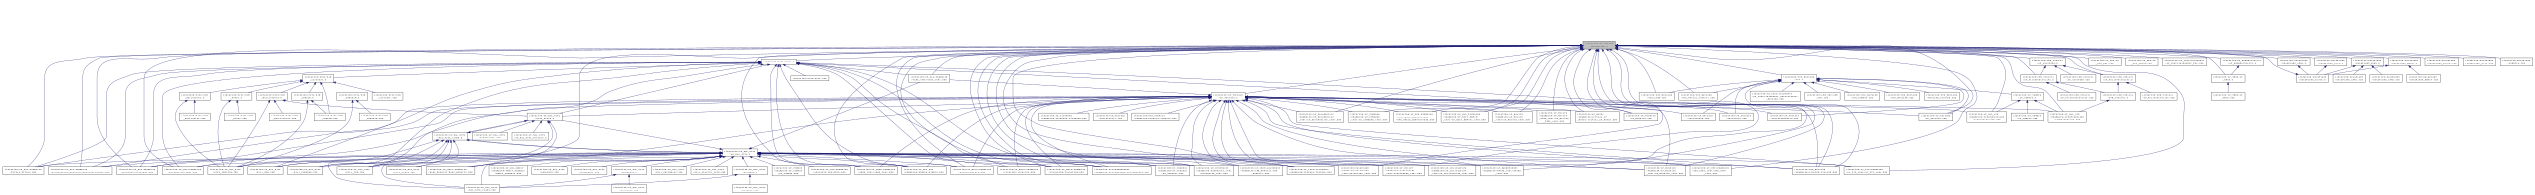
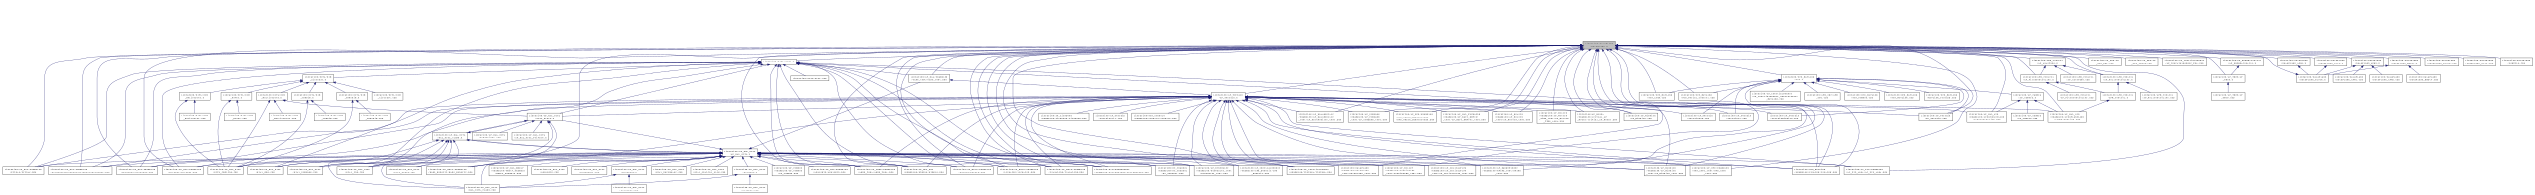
  digraph {
    fontname="Courier Prime"
    node [color=black fillcolor=white fontname="Courier Prime" fontsize=10 shape=record style=filled]
    edge [color=midnightblue dir=back fontname="Courier Prime" fontsize=10 labelfontname=Helvetica labelfontsize=10 style=solid]
    n1 [fillcolor=grey75 fontcolor=black height=0.2 label="libraries/DataFlash\l/DataFlash.h" width=0.4]
    n2 [height=0.2 label="libraries/AC_PID/examples\l/AC_PID_test/AC_PID_test.pde" width=0.4]
    n3 [height=0.2 label="libraries/AP_AHRS/examples\l/AHRS_Test/AHRS_Test.pde" width=0.4]
    n4 [height=0.2 label="libraries/AP_Baro/examples\l/BARO_generic/BARO_generic.pde" width=0.4]
    n5 [height=0.2 label="libraries/AP_BattMonitor\l/examples/AP_BattMonitor\l_test/AP_BattMonitor_test.pde" width=0.4]
    n6 [height=0.2 label="libraries/AP_Compass\l/examples/AP_Compass\l_test/AP_Compass_test.pde" width=0.4]
    n7 [height=0.2 label="libraries/AP_GPS/AP\l_GPS_SBP.cpp" width=0.4]
    n8 [height=0.2 label="libraries/AP_GPS/AP\l_GPS_UBLOX.cpp" width=0.4]
    n9 [height=0.2 label="libraries/AP_GPS/examples\l/GPS_AUTO_test/GPS_AUTO\l_test.pde" width=0.4]
    n10 [height=0.2 label="libraries/AP_GPS/examples\l/GPS_UBLOX_passthrough\l/GPS_UBLOX_passthrough.pde" width=0.4]
    n11 [height=0.2 label="libraries/AP_HAL/examples\l/Printf/Printf.pde" width=0.4]
    n12 [height=0.2 label="libraries/AP_HAL/examples\l/RCInput/RCInput.pde" width=0.4]
    n13 [height=0.2 label="libraries/AP_HAL/examples\l/RCInputToRCOutput/RCInputToRCOutput.pde" width=0.4]
    n14 [height=0.2 label="libraries/AP_HAL/examples\l/RCOutput/RCOutput.pde" width=0.4]
    n15 [height=0.2 label="libraries/AP_HAL/examples\l/UART_test/UART_test.pde" width=0.4]
    n16 [height=0.2 label="libraries/AP_HAL_AVR\l/examples/ArduCopterLibs\l/ArduCopterLibs.pde" width=0.4]
    n17 [height=0.2 label="libraries/AP_HAL_AVR\l/examples/ArduPlaneLibs\l/ArduPlaneLibs.pde" width=0.4]
    n18 [height=0.2 label="libraries/AP_HAL_FLYMAPLE\l/examples/AP_Baro_BMP085\l_test/AP_Baro_BMP085_test.pde" width=0.4]
    n19 [height=0.2 label="libraries/AP_HAL_PX4\l/examples/simple/simple.pde" width=0.4]
    n20 [height=0.2 label="libraries/AP_Terrain\l/AP_Terrain.h" width=0.4]
    n21 [height=0.2 label="libraries/AP_InertialSensor\l/examples/INS_generic/INS\l_generic.pde" width=0.4]
    n22 [height=0.2 label="libraries/AP_InertialSensor\l/examples/VibTest/VibTest.pde" width=0.4]
    n23 [height=0.2 label="libraries/AP_Math/examples\l/eulers/eulers.pde" width=0.4]
    n24 [height=0.2 label="libraries/AP_Math/examples\l/location/location.pde" width=0.4]
    n25 [height=0.2 label="libraries/AP_Math/examples\l/rotations/rotations.pde" width=0.4]
    n26 [height=0.2 label="libraries/AP_Mission\l/examples/AP_Mission\l_test/AP_Mission_test.pde" width=0.4]
    n27 [height=0.2 label="libraries/AP_Notify\l/examples/ToshibaLED\l_test/ToshibaLED_test.pde" width=0.4]
    n28 [height=0.2 label="libraries/AP_OpticalFlow\l/examples/AP_OpticalFlow\l_test/AP_OpticalFlow_test.pde" width=0.4]
    n29 [height=0.2 label="libraries/AP_RangeFinder\l/examples/RFIND_test/RFIND\l_test.pde" width=0.4]
    n30 [height=0.2 label="libraries/AP_Scheduler\l/examples/Scheduler_test\l/Scheduler_test.pde" width=0.4]
    n31 [height=0.2 label="libraries/DataFlash\l/examples/DataFlash\l_test/DataFlash_test.pde" width=0.4]
    n32 [height=0.2 label="libraries/GCS_MAVLink\l/examples/routing/routing.pde" width=0.4]
    n33 [height=0.2 label="libraries/RC_Channel\l/examples/RC_Channel\l/RC_Channel.pde" width=0.4]
    n34 [height=0.2 label="libraries/StorageManager\l/examples/StorageTest/StorageTest.pde" width=0.4]
    n35 [height=0.2 label="libraries/AP_Motors\l/examples/AP_Motors\l_test/AP_Motors_test.pde" width=0.4]
    n36 [height=0.2 label="libraries/AP_Motors\l/examples/AP_Motors\l_Time_test/AP_Motors\l_Time_test.pde" width=0.4]
    n37 [height=0.2 label="libraries/AP_Mount\l/examples/trivial_AP\l_Mount/trivial_AP_Mount.pde" width=0.4]
    n38 [height=0.2 label="libraries/AP_Terrain\l/AP_Terrain.cpp" width=0.4]
    n39 [height=0.2 label="libraries/SITL/SITL.h" width=0.4]
    n40 [height=0.2 label="libraries/AP_InertialSensor\l/AP_InertialSensor_PX4.cpp" width=0.4]
    n41 [height=0.2 label="libraries/AP_SpdHgtControl\l/AP_SpdHgtControl.h" width=0.4]
    n42 [height=0.2 label="libraries/AP_TECS/AP\l_TECS.h" width=0.4]
    n43 [height=0.2 label="libraries/APM_Control\l/AP_AutoTune.h" width=0.4]
    n44 [height=0.2 label="libraries/APM_Control\l/AP_PitchController.h" width=0.4]
    n45 [height=0.2 label="libraries/APM_Control\l/AP_RollController.h" width=0.4]
    n46 [height=0.2 label="libraries/DataFlash\l/DataFlash_APM1.h" width=0.4]
    n47 [height=0.2 label="libraries/DataFlash\l/DataFlash_APM2.h" width=0.4]
    n48 [height=0.2 label="libraries/DataFlash\l/DataFlash_SITL.h" width=0.4]
    n49 [height=0.2 label="libraries/DataFlash\l/DataFlash_Empty.h" width=0.4]
    n50 [height=0.2 label="libraries/DataFlash\l/DataFlash_Block.cpp" width=0.4]
    n51 [height=0.2 label="libraries/DataFlash\l/DataFlash_SITL.cpp" width=0.4]
    n52 [height=0.2 label="libraries/DataFlash\l/LogFile.cpp" width=0.4]
    n53 [height=0.2 label="libraries/GCS_MAVLink\l/GCS.h" width=0.4]
    n54 [height=0.2 label="libraries/GCS_MAVLink\l/GCS_Logs.cpp" width=0.4]
    n55 [height=0.2 label="libraries/GCS_MAVLink\l/GCS_serial_control.cpp" width=0.4]
    n56 [height=0.2 label="libraries/AP_Mission\l/AP_Mission.cpp" width=0.4]
    n57 [height=0.2 label="libraries/AP_Airspeed\l/examples/Airspeed/Airspeed.pde" width=0.4]
    n58 [height=0.2 label="libraries/AP_HAL_SITL\l/SITL_State.h" width=0.4]
    n59 [height=0.2 label="libraries/AP_Terrain\l/TerrainGCS.cpp" width=0.4]
    n60 [height=0.2 label="libraries/AP_Terrain\l/TerrainIO.cpp" width=0.4]
    n61 [height=0.2 label="libraries/AP_Terrain\l/TerrainMission.cpp" width=0.4]
    n62 [height=0.2 label="libraries/AP_Terrain\l/TerrainUtil.cpp" width=0.4]
    n63 [height=0.2 label="libraries/GCS_Console\l/examples/Console/Console.pde" width=0.4]
    n64 [height=0.2 label="libraries/AP_HAL_SITL\l/sitl_ins.cpp" width=0.4]
    n65 [height=0.2 label="libraries/AP_HAL_SITL\l/sitl_compass.cpp" width=0.4]
    n66 [height=0.2 label="libraries/AP_HAL_SITL\l/sitl_gps.cpp" width=0.4]
    n67 [height=0.2 label="libraries/SITL/SIM\l_Aircraft.h" width=0.4]
    n68 [height=0.2 label="libraries/SITL/SITL.cpp" width=0.4]
    n69 [height=0.2 label="libraries/AP_TECS/AP\l_TECS.cpp" width=0.4]
    n70 [height=0.2 label="libraries/APM_Control\l/AP_AutoTune.cpp" width=0.4]
    n71 [height=0.2 label="libraries/APM_Control\l/AP_PitchController.cpp" width=0.4]
    n72 [height=0.2 label="libraries/APM_Control\l/APM_Control.h" width=0.4]
    n73 [height=0.2 label="libraries/APM_Control\l/AP_RollController.cpp" width=0.4]
    n74 [height=0.2 label="libraries/DataFlash\l/DataFlash_Block.h" width=0.4]
    n75 [height=0.2 label="libraries/DataFlash\l/DataFlash_APM1.cpp" width=0.4]
    n76 [height=0.2 label="libraries/DataFlash\l/DataFlash_APM2.cpp" width=0.4]
    n77 [height=0.2 label="libraries/DataFlash\l/DataFlash_Empty.cpp" width=0.4]
    n78 [height=0.2 label="libraries/AP_Camera\l/AP_Camera.h" width=0.4]
    n79 [height=0.2 label="libraries/AP_InertialSensor\l/AP_InertialSensor_UserInteract\l_MAVLink.cpp" width=0.4]
    n80 [height=0.2 label="libraries/APM_OBC/APM\l_OBC.cpp" width=0.4]
    n81 [height=0.2 label="libraries/GCS_MAVLink\l/GCS_Common.cpp" width=0.4]
    n82 [height=0.2 label="libraries/GCS_MAVLink\l/GCS_MAVLink.cpp" width=0.4]
    n83 [height=0.2 label="libraries/GCS_MAVLink\l/MAVLink_routing.cpp" width=0.4]
    n84 [height=0.2 label="libraries/AP_HAL_SITL\l/HAL_SITL_Class.h" width=0.4]
    n85 [height=0.2 label="libraries/AP_HAL_SITL\l/HAL_SITL_Class.cpp" width=0.4]
    n86 [height=0.2 label="libraries/AP_HAL_SITL\l/AP_HAL_SITL_Private.h" width=0.4]
    n87 [height=0.2 label="libraries/AP_HAL_SITL\l/UARTDriver.cpp" width=0.4]
    n88 [height=0.2 label="libraries/AP_HAL_SITL\l/AP_HAL_SITL.h" width=0.4]
    n89 [height=0.2 label="libraries/AP_HAL_SITL\l/SITL_cmdline.cpp" width=0.4]
    n90 [height=0.2 label="libraries/AP_HAL_SITL\l/SITL_State.cpp" width=0.4]
    n91 [height=0.2 label="libraries/AP_Common\l/examples/AP_Common\l/AP_Common.pde" width=0.4]
    n92 [height=0.2 label="libraries/AP_HAL/examples\l/AnalogIn/AnalogIn.pde" width=0.4]
    n93 [height=0.2 label="libraries/AP_HAL_Empty\l/examples/empty_example\l/empty_example.pde" width=0.4]
    n94 [height=0.2 label="libraries/AP_HAL_SITL\l/AnalogIn.cpp" width=0.4]
    n95 [height=0.2 label="libraries/AP_HAL_SITL\l/RCInput.h" width=0.4]
    n96 [height=0.2 label="libraries/AP_HAL_SITL\l/RCOutput.h" width=0.4]
    n97 [height=0.2 label="libraries/AP_HAL_SITL\l/Scheduler.cpp" width=0.4]
    n98 [height=0.2 label="libraries/AP_HAL_SITL\l/sitl_barometer.cpp" width=0.4]
    n99 [height=0.2 label="libraries/AP_HAL_SITL\l/sitl_optical_flow.cpp" width=0.4]
    n100 [height=0.2 label="libraries/AP_HAL_SITL\l/RCInput.cpp" width=0.4]
    n101 [height=0.2 label="libraries/AP_HAL_SITL\l/RCOutput.cpp" width=0.4]
    n102 [height=0.2 label="libraries/SITL/SIM\l_Multicopter.h" width=0.4]
    n103 [height=0.2 label="libraries/SITL/SIM\l_Aircraft.cpp" width=0.4]
    n104 [height=0.2 label="libraries/SITL/SIM\l_CRRCSim.h" width=0.4]
    n105 [height=0.2 label="libraries/SITL/SIM\l_Helicopter.h" width=0.4]
    n106 [height=0.2 label="libraries/SITL/SIM\l_JSBSim.h" width=0.4]
    n107 [height=0.2 label="libraries/SITL/SIM\l_Rover.h" width=0.4]
    n108 [height=0.2 label="libraries/SITL/SIM\l_Multicopter.cpp" width=0.4]
    n109 [height=0.2 label="libraries/SITL/SIM\l_CRRCSim.cpp" width=0.4]
    n110 [height=0.2 label="libraries/SITL/SIM\l_Helicopter.cpp" width=0.4]
    n111 [height=0.2 label="libraries/SITL/SIM\l_JSBSim.cpp" width=0.4]
    n112 [height=0.2 label="libraries/SITL/SIM\l_Rover.cpp" width=0.4]
    n113 [height=0.2 label="libraries/AP_Camera\l/AP_Camera.cpp" width=0.4]
    n1 -> n2
    n1 -> n3
    n1 -> n4
    n1 -> n5
    n1 -> n6
    n1 -> n7
    n1 -> n8
    n1 -> n9
    n1 -> n10
    n1 -> n11
    n1 -> n12
    n1 -> n13
    n1 -> n14
    n1 -> n15
    n1 -> n16
    n1 -> n17
    n1 -> n18
    n1 -> n19
    n1 -> n20
    n1 -> n21
    n1 -> n22
    n1 -> n23
    n1 -> n24
    n1 -> n25
    n1 -> n26
    n1 -> n27
    n1 -> n28
    n1 -> n29
    n1 -> n30
    n1 -> n31
    n1 -> n32
    n1 -> n33
    n1 -> n34
    n1 -> n35
    n1 -> n36
    n1 -> n37
    n1 -> n38
    n1 -> n39
    n1 -> n40
    n1 -> n41
    n1 -> n42
    n1 -> n43
    n1 -> n44
    n1 -> n45
    n1 -> n46
    n1 -> n47
    n1 -> n48
    n1 -> n49
    n1 -> n50
    n1 -> n51
    n1 -> n52
    n1 -> n53
    n1 -> n54
    n1 -> n55
    n1 -> n56
    n20 -> n2
    n20 -> n3
    n20 -> n4
    n20 -> n5
    n20 -> n6
    n20 -> n9
    n20 -> n10
    n20 -> n11
    n20 -> n12
    n20 -> n13
    n20 -> n14
-   n20 -> n15
+   n15 -> n20
    n20 -> n16
    n20 -> n17
    n20 -> n18
    n20 -> n19
    n20 -> n21
    n20 -> n22
    n20 -> n23
    n20 -> n24
    n20 -> n25
    n20 -> n26
    n20 -> n27
    n20 -> n28
    n20 -> n29
    n20 -> n30
    n20 -> n31
    n20 -> n32
    n20 -> n33
    n20 -> n34
    n20 -> n35
    n20 -> n36
    n20 -> n37
    n20 -> n38
    n20 -> n56
    n20 -> n57
    n20 -> n58
    n20 -> n59
    n20 -> n60
    n20 -> n61
    n20 -> n62
    n20 -> n63
    n39 -> n3
    n39 -> n11
    n39 -> n12
    n39 -> n13
    n39 -> n14
    n39 -> n15
    n39 -> n19
    n39 -> n23
+   n39 -> n24
    n39 -> n25
    n39 -> n26
    n39 -> n30
    n39 -> n32
    n39 -> n33
    n39 -> n34
    n39 -> n58
    n39 -> n64
    n39 -> n65
    n39 -> n66
    n39 -> n67
    n39 -> n68
    n41 -> n42
    n42 -> n69
    n43 -> n44
    n43 -> n45
    n43 -> n70
    n44 -> n71
    n44 -> n72
    n45 -> n72
    n45 -> n73
    n46 -> n74
    n47 -> n74
    n47 -> n75
    n47 -> n76
    n48 -> n74
    n49 -> n74
    n49 -> n77
    n53 -> n32
    n53 -> n38
    n53 -> n54
    n53 -> n55
    n53 -> n59
    n53 -> n60
    n53 -> n61
    n53 -> n78
    n53 -> n79
    n53 -> n80
    n53 -> n81
    n53 -> n82
    n53 -> n83
    n58 -> n64
    n58 -> n84
    n58 -> n85
    n58 -> n86
    n58 -> n87
    n67 -> n102
    n67 -> n103
-   n67 -> n111
+   n67 -> n104
    n67 -> n105
    n67 -> n106
    n67 -> n107
    n72 -> n17
    n74 -> n1
    n78 -> n16
    n78 -> n17
    n78 -> n113
    n84 -> n58
    n84 -> n64
    n84 -> n65
    n84 -> n66
    n84 -> n85
    n84 -> n88
    n84 -> n89
    n84 -> n90
    n88 -> n2
+   n88 -> n3
    n88 -> n4
    n88 -> n9
    n88 -> n11
    n88 -> n12
    n88 -> n13
    n88 -> n14
    n88 -> n15
    n88 -> n19
    n88 -> n21
    n88 -> n22
    n88 -> n23
    n88 -> n24
    n88 -> n25
    n88 -> n26
    n88 -> n27
    n88 -> n28
    n88 -> n29
    n88 -> n30
    n88 -> n31
    n88 -> n32
    n88 -> n33
    n88 -> n34
    n88 -> n58
    n88 -> n64
    n88 -> n65
    n88 -> n66
    n88 -> n84
    n88 -> n85
    n88 -> n89
    n88 -> n90
    n88 -> n91
    n88 -> n92
    n88 -> n93
    n88 -> n94
    n88 -> n95
    n88 -> n96
    n88 -> n97
    n88 -> n98
    n88 -> n99
    n95 -> n85
    n95 -> n100
    n96 -> n85
    n96 -> n101
    n102 -> n58
    n102 -> n89
    n102 -> n108
    n104 -> n89
    n104 -> n109
    n105 -> n89
    n105 -> n110
    n106 -> n89
    n106 -> n111
    n107 -> n89
    n107 -> n112
  }
